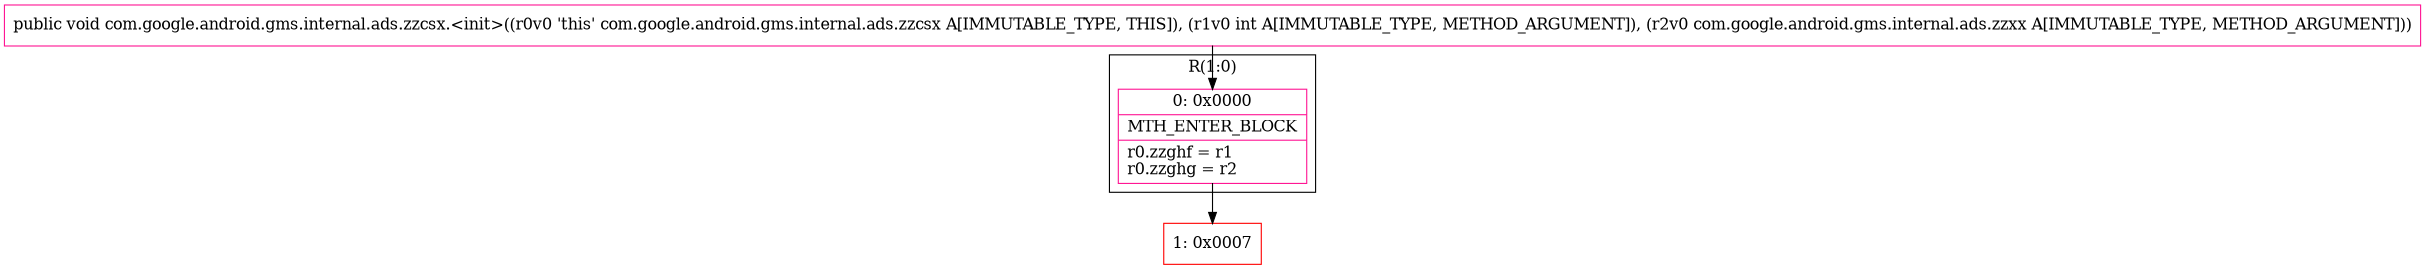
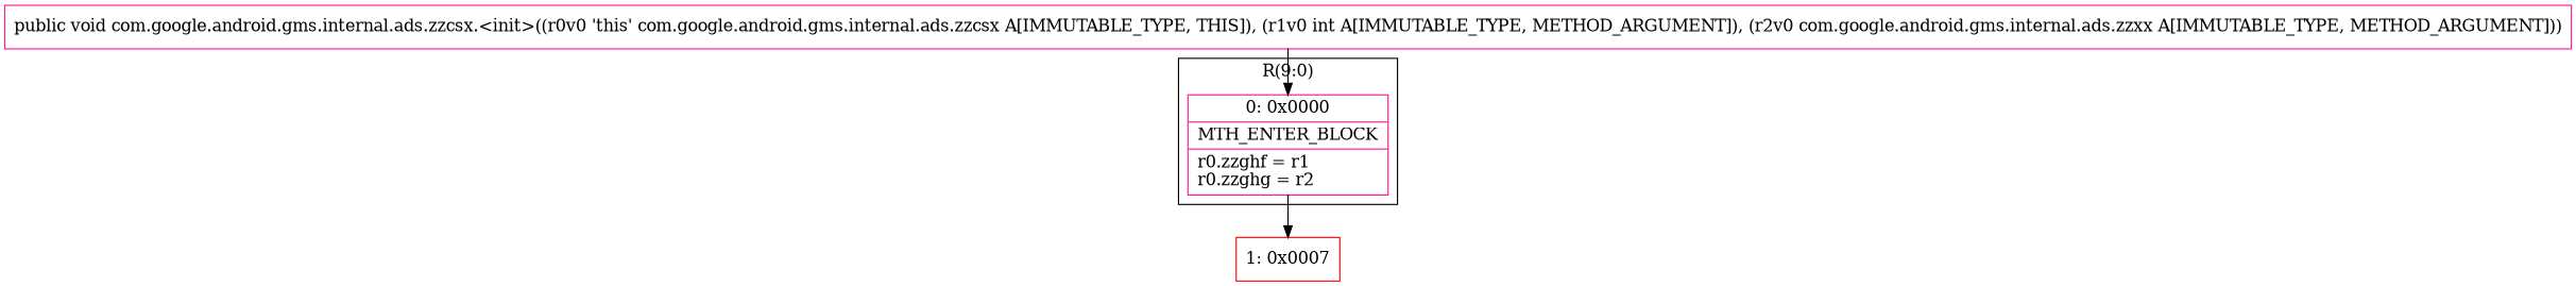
  digraph {
    node [color=deeppink shape=record]
    n1 [label="{0\:\ 0x0000|MTH_ENTER_BLOCK\l|r0.zzghf = r1\lr0.zzghg = r2\l}"]
    n2 [color=red label="{1\:\ 0x0007}"]
    n3 [label="{public void com.google.android.gms.internal.ads.zzcsx.\<init\>((r0v0 'this' com.google.android.gms.internal.ads.zzcsx A[IMMUTABLE_TYPE, THIS]), (r1v0 int A[IMMUTABLE_TYPE, METHOD_ARGUMENT]), (r2v0 com.google.android.gms.internal.ads.zzxx A[IMMUTABLE_TYPE, METHOD_ARGUMENT])) }"]
    subgraph cluster_1 {
-     label="R(1:0)"
+     label="R(9:0)"
      n1
    }
    n1 -> n2
    n3 -> n1
  }
